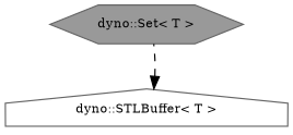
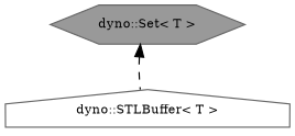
  digraph {
    fontname="DejaVu Serif"
    node [color=gray40 fontname="DejaVu Serif" fontsize=10 style=filled]
    n1 [fillcolor=grey60 fontcolor=black height=0.2 label="dyno::Set\< T \>" shape=hexagon width=0.4]
    n2 [fillcolor=white height=0.2 label="dyno::STLBuffer\< T \>" shape=house width=0.4]
-   n2 -> n1 [color=black dir=back fontname="DejaVu Serif" fontsize=10 labelfontname=Helvetica labelfontsize=10 style=dashed]
+   n1 -> n2 [color=black dir=back fontname="DejaVu Serif" fontsize=10 labelfontname=Helvetica labelfontsize=10 style=dashed]
  }
